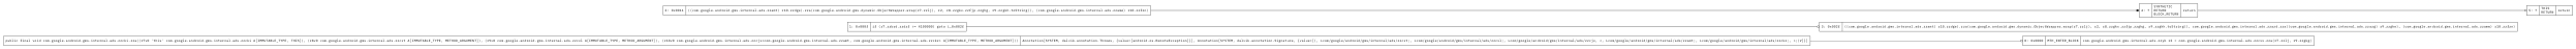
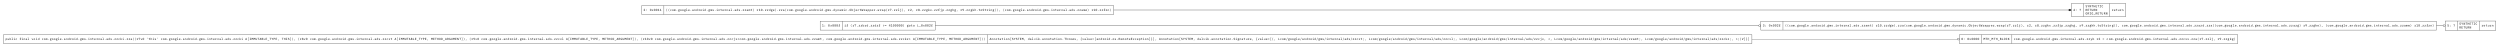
  digraph {
    fontname="IBM Plex Mono"
    rankdir=LR
    node [fontname="IBM Plex Mono" shape=record]
    edge [arrowhead=odot fontname="IBM Plex Mono"]
-   n1 [label="{0\:\ 0x0000|MTH_ENTER_BLOCK\l|com.google.android.gms.internal.ads.zzyb r2 = com.google.android.gms.internal.ads.zzcxx.zza(r7.zzlj, r9.zzgkg)\l}"]
+   n1 [label="{0\:\ 0x0000|MTH_MTH_BLOCK\l|com.google.android.gms.internal.ads.zzyb r2 = com.google.android.gms.internal.ads.zzcxx.zza(r7.zzlj, r9.zzgkg)\l}"]
    n2 [label="{1\:\ 0x000f|if (r7.zzbrd.zzdzf \>= 4100000) goto L_0x002f\l}"]
    n3 [label="{3\:\ 0x002f|((com.google.android.gms.internal.ads.zzamt) r10.zzdge).zza(com.google.android.gms.dynamic.ObjectWrapper.wrap(r7.zzlj), r2, r8.zzgkx.zzfjp.zzghg, r9.zzgkh.toString(), com.google.android.gms.internal.ads.zzazd.zza((com.google.android.gms.internal.ads.zzazg) r9.zzgke), (com.google.android.gms.internal.ads.zzamw) r10.zzfzn)\l}"]
    n4 [label="{2\:\ 0x0011|((com.google.android.gms.internal.ads.zzamt) r10.zzdge).zza(com.google.android.gms.dynamic.ObjectWrapper.wrap(r7.zzlj), r2, r8.zzgkx.zzfjp.zzghg, r9.zzgkh.toString(), (com.google.android.gms.internal.ads.zzamw) r10.zzfzn)\l}"]
-   n5 [label="{4\:\ ?|SYNTHETIC\lRETURN\lBLOCK_RETURN\l|return\l}"]
-   n6 [label="{5\:\ ?|THIS\lRETURN\l|return\l}"]
+   n5 [label="{4\:\ ?|SYNTHETIC\lRETURN\lORIG_RETURN\l|return\l}"]
+   n6 [label="{5\:\ ?|SYNTHETIC\lRETURN\l|return\l}"]
    n7 [label="{public final void com.google.android.gms.internal.ads.zzcki.zza((r7v0 'this' com.google.android.gms.internal.ads.zzcki A[IMMUTABLE_TYPE, THIS]), (r8v0 com.google.android.gms.internal.ads.zzcxt A[IMMUTABLE_TYPE, METHOD_ARGUMENT]), (r9v0 com.google.android.gms.internal.ads.zzcxl A[IMMUTABLE_TYPE, METHOD_ARGUMENT]), (r10v0 com.google.android.gms.internal.ads.zzcjx\<com.google.android.gms.internal.ads.zzamt, com.google.android.gms.internal.ads.zzckz\> A[IMMUTABLE_TYPE, METHOD_ARGUMENT]))  | Annotation[SYSTEM, dalvik.annotation.Throws, \{value=[android.os.RemoteException]\}], Annotation[SYSTEM, dalvik.annotation.Signature, \{value=[(, Lcom\/google\/android\/gms\/internal\/ads\/zzcxt;, Lcom\/google\/android\/gms\/internal\/ads\/zzcxl;, Lcom\/google\/android\/gms\/internal\/ads\/zzcjx, \<, Lcom\/google\/android\/gms\/internal\/ads\/zzamt;, Lcom\/google\/android\/gms\/internal\/ads\/zzckz;, \>;)V]\}]\l}"]
    n2 -> n3
-   n5 -> n6
+   n3 -> n6
    n4 -> n5 [arrowhead=diamond]
    n7 -> n1
  }
